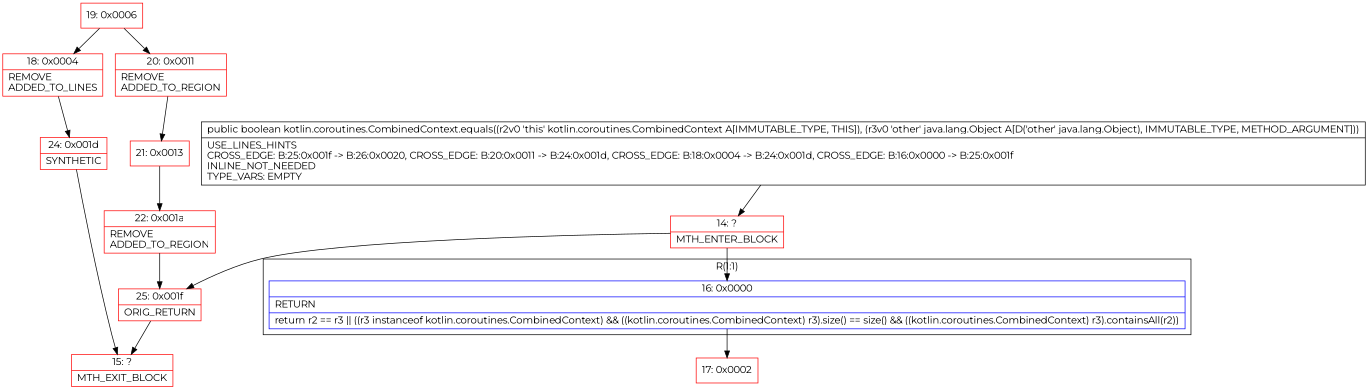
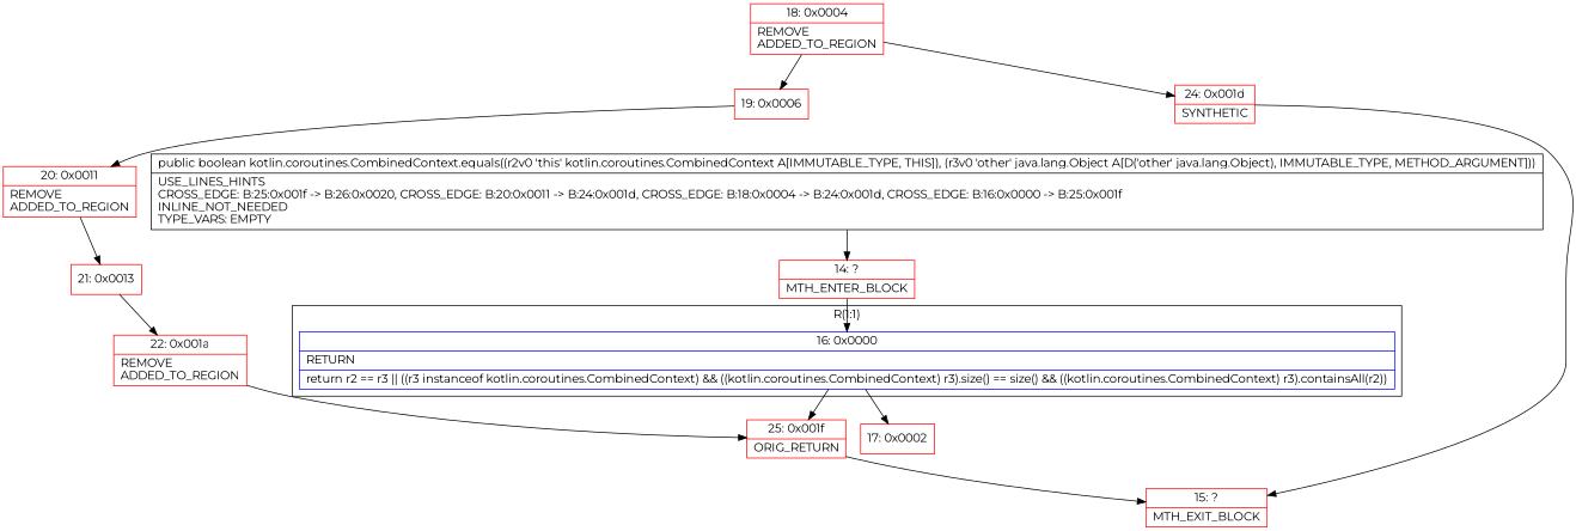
  digraph {
    fontname=Montserrat
    node [color=red fontname=Montserrat shape=record]
    edge [fontname=Montserrat]
    n1 [color=blue label="{16\:\ 0x0000|RETURN\l|return r2 == r3 \|\| ((r3 instanceof kotlin.coroutines.CombinedContext) && ((kotlin.coroutines.CombinedContext) r3).size() == size() && ((kotlin.coroutines.CombinedContext) r3).containsAll(r2))\l}"]
    n2 [label="{17\:\ 0x0002}"]
    n3 [label="{25\:\ 0x001f|ORIG_RETURN\l}"]
    n4 [label="{15\:\ ?|MTH_EXIT_BLOCK\l}"]
    n5 [label="{14\:\ ?|MTH_ENTER_BLOCK\l}"]
-   n6 [label="{18\:\ 0x0004|REMOVE\lADDED_TO_LINES\l}"]
+   n6 [label="{18\:\ 0x0004|REMOVE\lADDED_TO_REGION\l}"]
    n7 [label="{19\:\ 0x0006}"]
    n8 [label="{24\:\ 0x001d|SYNTHETIC\l}"]
    n9 [label="{20\:\ 0x0011|REMOVE\lADDED_TO_REGION\l}"]
    n10 [label="{21\:\ 0x0013}"]
    n11 [label="{22\:\ 0x001a|REMOVE\lADDED_TO_REGION\l}"]
    n12 [label="{public boolean kotlin.coroutines.CombinedContext.equals((r2v0 'this' kotlin.coroutines.CombinedContext A[IMMUTABLE_TYPE, THIS]), (r3v0 'other' java.lang.Object A[D('other' java.lang.Object), IMMUTABLE_TYPE, METHOD_ARGUMENT]))  | USE_LINES_HINTS\lCROSS_EDGE: B:25:0x001f \-\> B:26:0x0020, CROSS_EDGE: B:20:0x0011 \-\> B:24:0x001d, CROSS_EDGE: B:18:0x0004 \-\> B:24:0x001d, CROSS_EDGE: B:16:0x0000 \-\> B:25:0x001f\lINLINE_NOT_NEEDED\lTYPE_VARS: EMPTY\l}" color=""]
    subgraph cluster_1 {
      label="R(1:1)"
      n1
    }
    n1 -> n2
-   n5 -> n3
+   n1 -> n3
    n3 -> n4
    n5 -> n1
-   n7 -> n6
+   n6 -> n7
    n6 -> n8
    n7 -> n9
    n8 -> n4
    n9 -> n10
    n10 -> n11
    n11 -> n3
    n12 -> n5
  }
